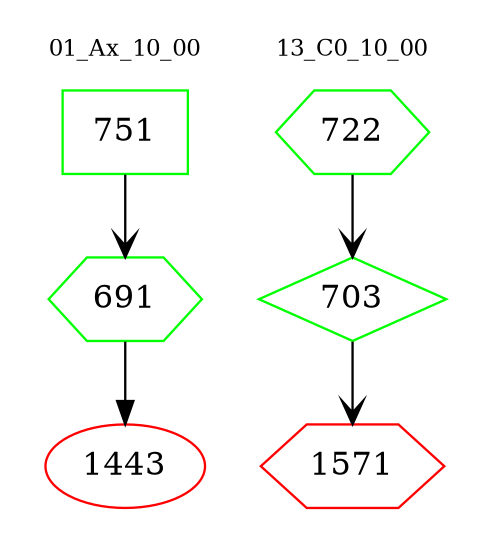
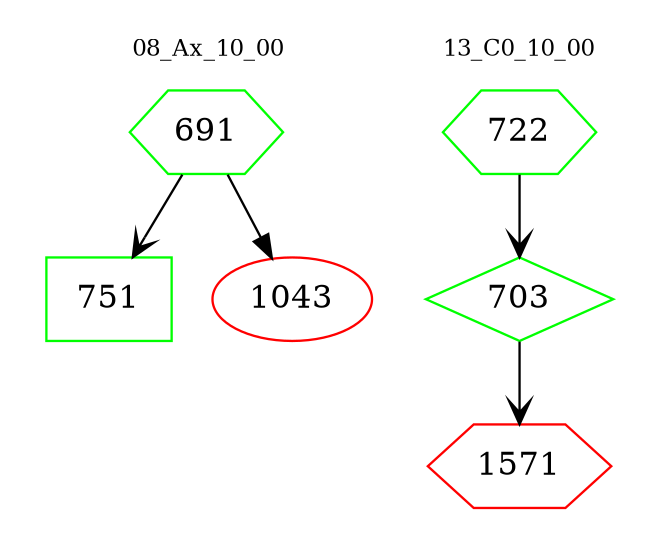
  digraph {
    node [color=green shape=hexagon]
    edge [arrowhead=vee color=black]
    n1 [label=751 shape=box]
    n2 [label=691]
-   n3 [color=red label=1443 shape=ellipse]
+   n3 [color=red label=1043 shape=ellipse]
    n4 [label=722]
    n5 [label=703 shape=diamond]
    n6 [color=red label=1571]
    subgraph cluster_1 {
      color=white
      fontsize=10
-     label="01_Ax_10_00"
+     label="08_Ax_10_00"
      n1
      n2
      n3
    }
    subgraph cluster_2 {
      color=white
      fontsize=10
      label="13_C0_10_00"
      n4
      n5
      n6
    }
-   n1 -> n2
+   n2 -> n1
    n2 -> n3 [arrowhead=normal]
    n4 -> n5
    n5 -> n6
  }
